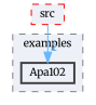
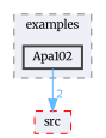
  digraph {
    compound=true
    fontname=Merriweather
    node [fillcolor="#edf0f7" fontname=Merriweather fontsize=10 shape=box]
    n1 [color=grey25 height=0.2 label=Apa102 style="filled,bold" width=0.4]
    n2 [color=red height=0.2 label=src style="filled,dashed" width=0.4]
    subgraph cluster_1 {
      bgcolor="#edf0f7"
      fontsize=10
      label=examples
      pencolor=grey50
      style="filled,dashed"
      n1
    }
-   n2 -> n1 [color=steelblue1 fontcolor=steelblue1 fontname=Merriweather fontsize=10 headlabel=2 labeldistance=1.5 labelfontname=Helvetica labelfontsize=10]
+   n1 -> n2 [color=steelblue1 fontcolor=steelblue1 fontname=Merriweather fontsize=10 headlabel=2 labeldistance=1.5 labelfontname=Helvetica labelfontsize=10]
  }
